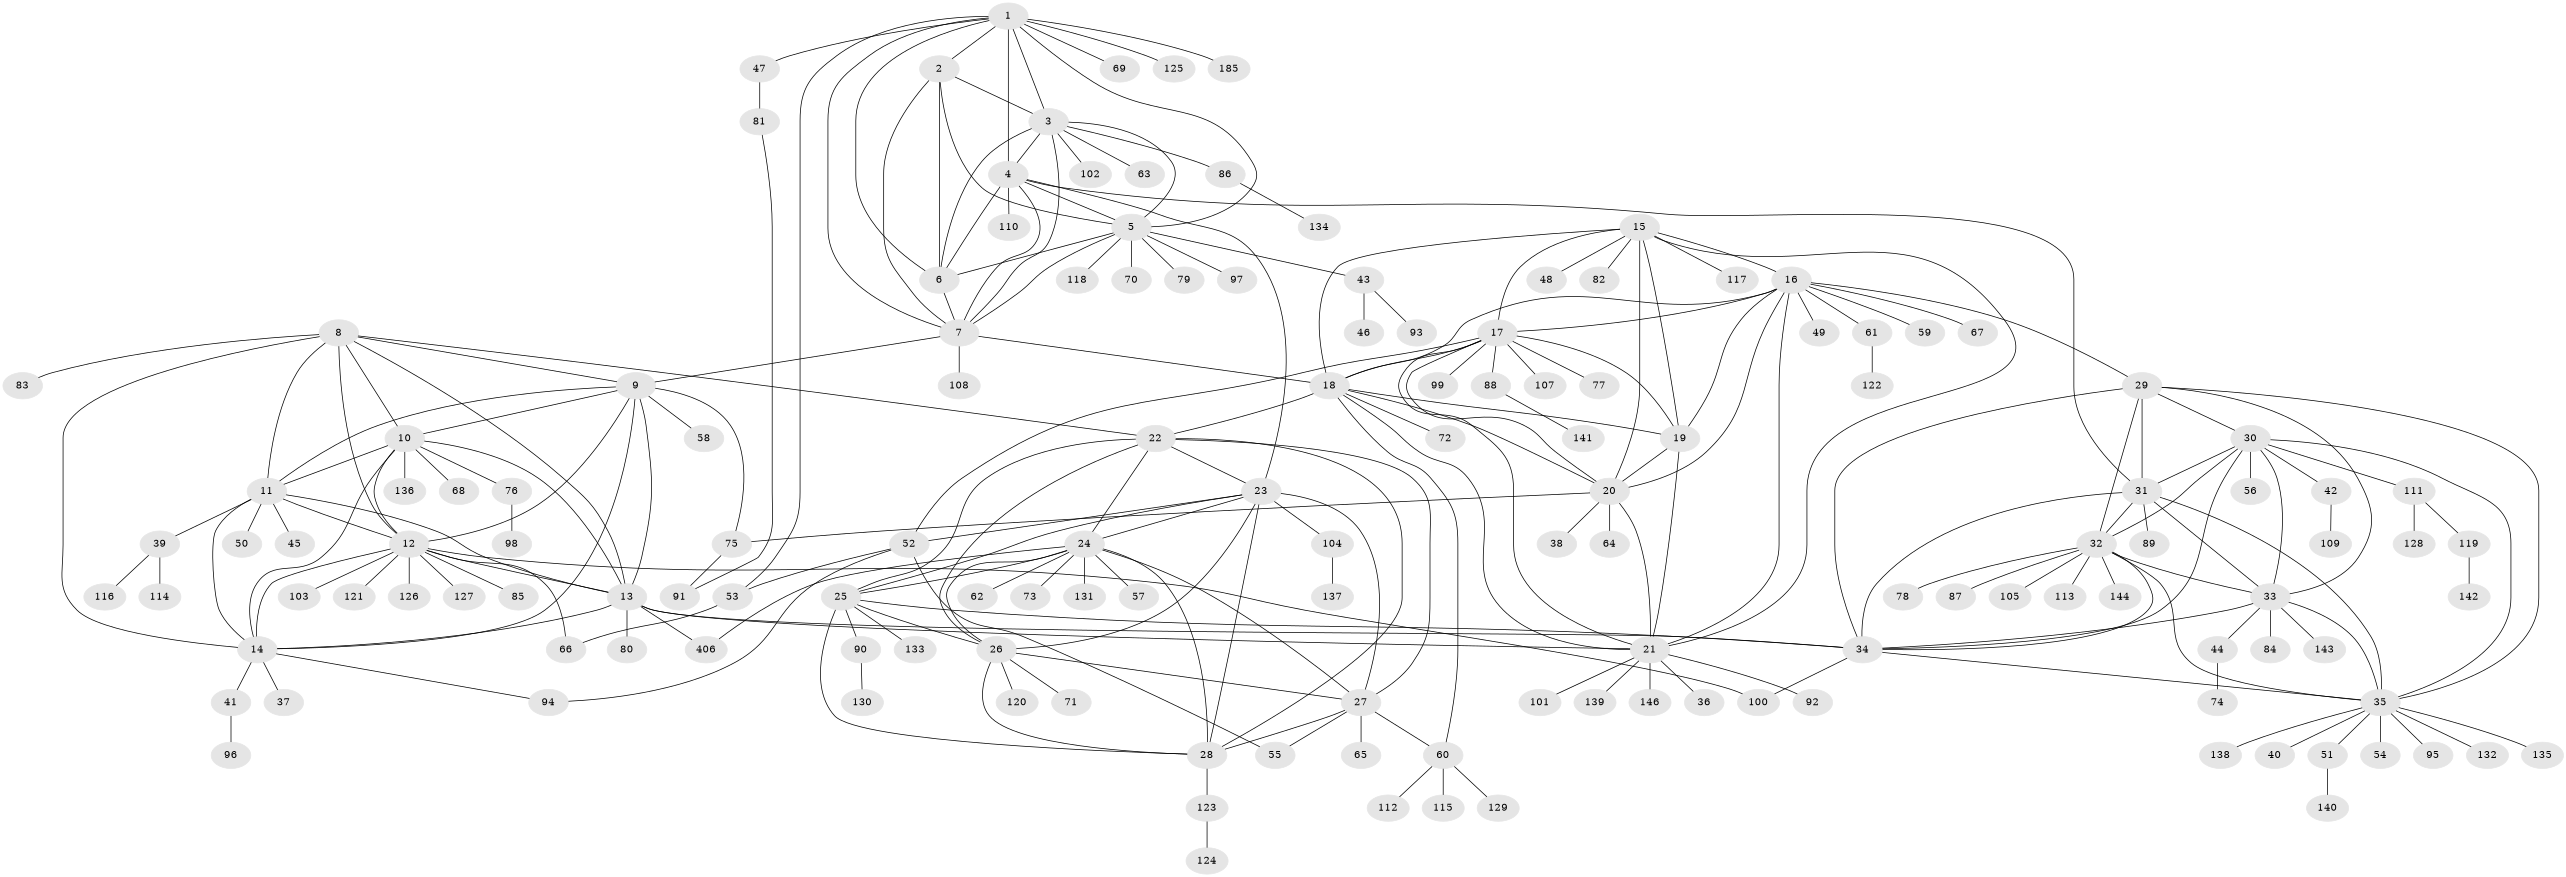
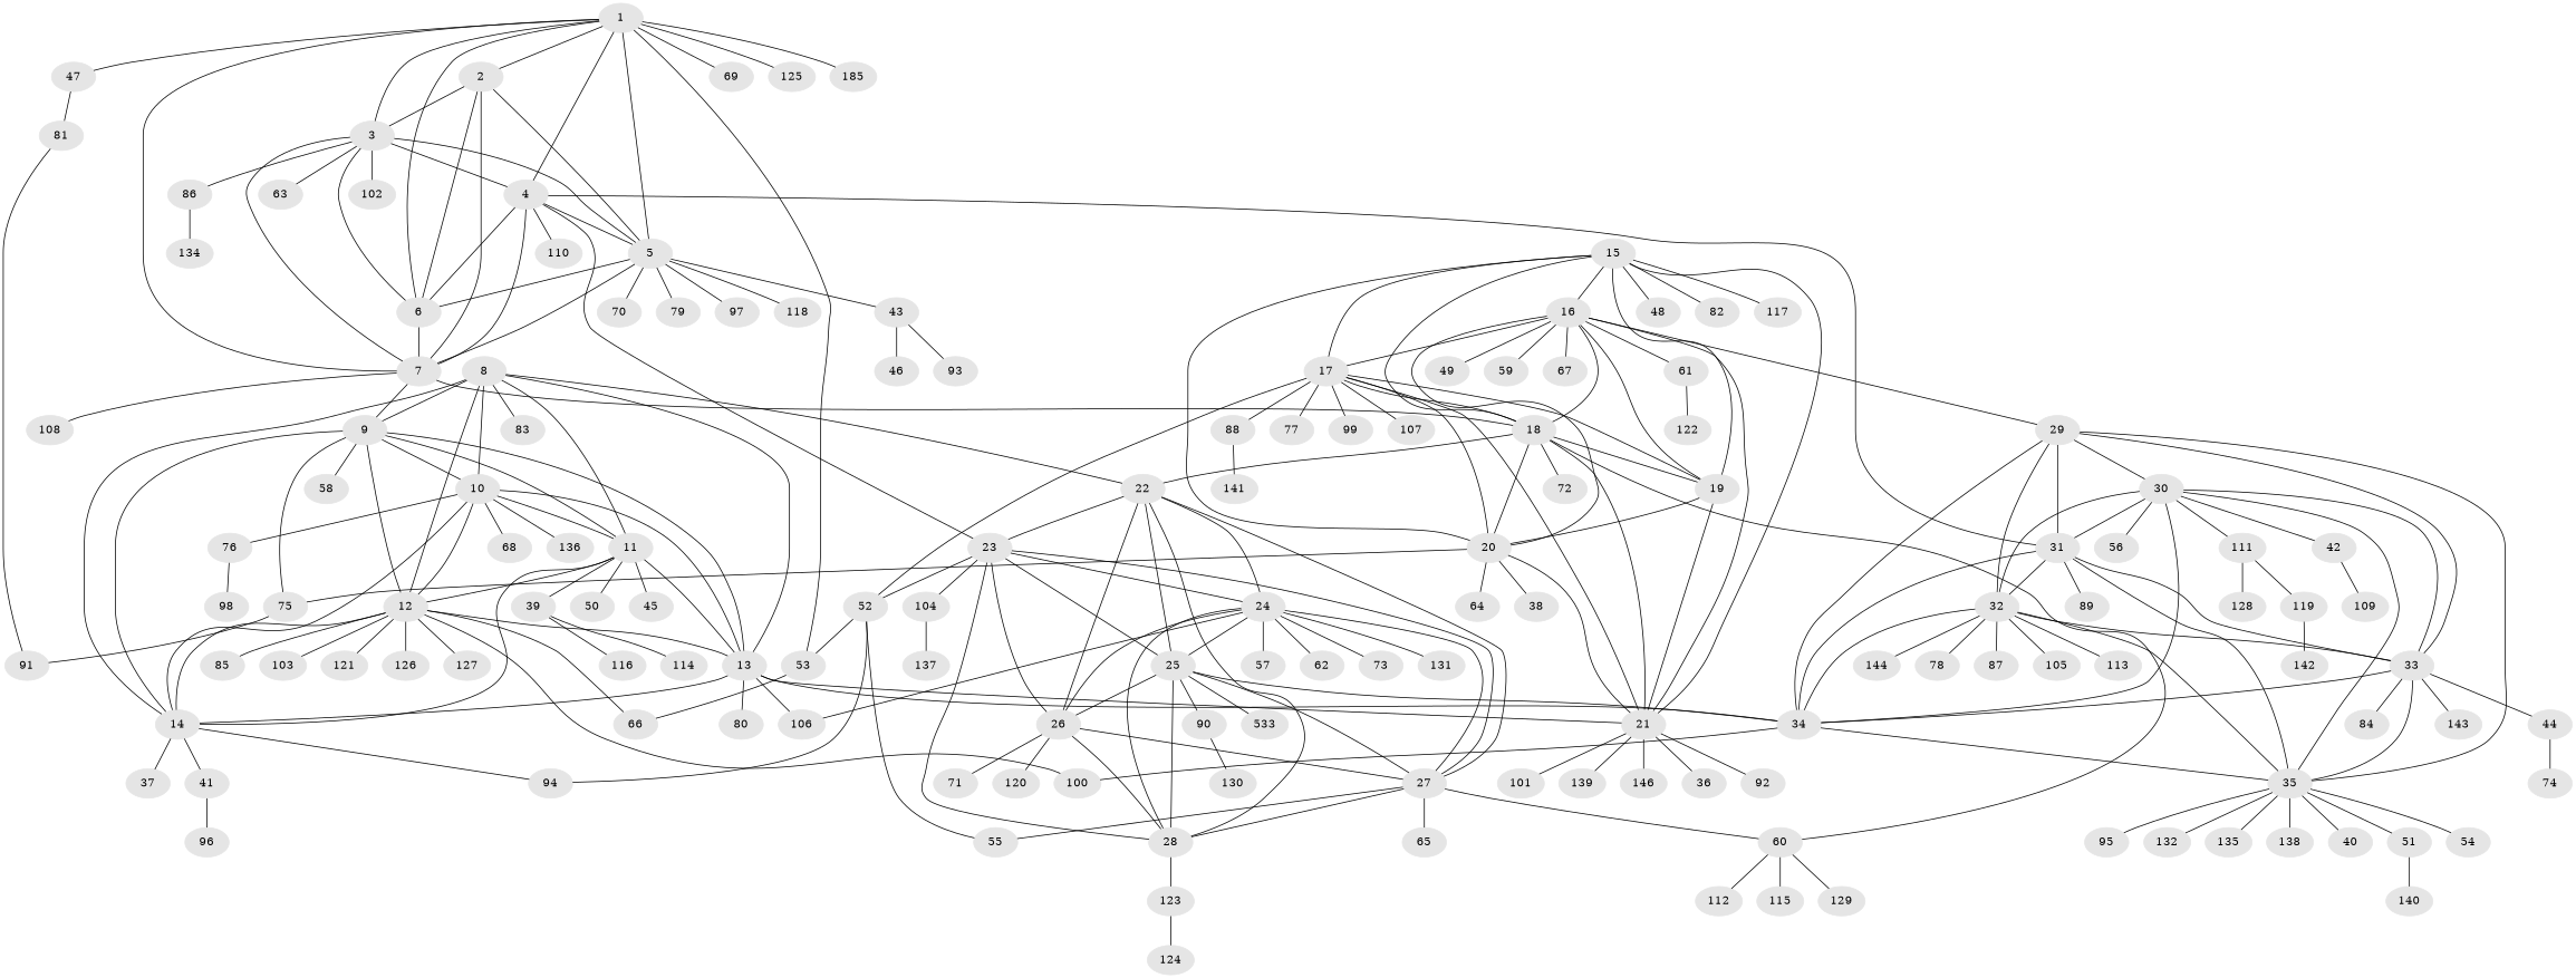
  graph {
    node [color=gray90 style=filled]
    1
    2
    3
    4
    5
    6
    7
    47
    53
    69
    125
    n12 [label=185]
    63
    86
    102
    23
    31
    110
    43
    70
    79
    97
    118
    9
    18
    108
    81
    66
    134
    52
    24
    25
    26
    27
    28
    104
    34
    32
    33
    35
    89
    46
    93
    10
    11
    12
    13
    14
    58
    75
    22
    21
    19
    20
    60
    72
    8
    83
    68
    76
    136
    39
    45
    50
    85
    100
    103
    121
    126
    127
    80
-   106 [label=406]
+   106
    37
    41
    94
    91
    98
    114
    116
    36
    92
    101
    139
    146
    96
    15
    16
    17
    48
    82
    117
    29
    49
    59
    61
    67
    77
    88
    99
    107
    38
    64
    30
    122
    55
    141
    112
    115
    129
    57
    62
    73
    131
    90
-   133
+   133 [label=533]
    71
    120
    65
    123
    137
    130
    124
    42
    56
    111
    78
    87
    105
    113
    144
    44
    84
    143
    40
    51
    54
    95
    132
    135
    138
    109
    119
    128
    74
    140
    142
    1 -- 2
    1 -- 3
    1 -- 4
    1 -- 5
    1 -- 6
    1 -- 7
    1 -- 47
    1 -- 53
    1 -- 69
    1 -- 125
    1 -- n12
    2 -- 3
    2 -- 5
    2 -- 6
    2 -- 7
    3 -- 4
    3 -- 5
    3 -- 6
    3 -- 7
    3 -- 63
    3 -- 86
    3 -- 102
    4 -- 5
    4 -- 6
    4 -- 7
    4 -- 23
    4 -- 31
    4 -- 110
    5 -- 6
    5 -- 7
    5 -- 43
    5 -- 70
    5 -- 79
    5 -- 97
    5 -- 118
    6 -- 7
    7 -- 9
    7 -- 18
    7 -- 108
    47 -- 81
    53 -- 66
    86 -- 134
    23 -- 52
    23 -- 24
    23 -- 25
    23 -- 26
    23 -- 27
    23 -- 28
    23 -- 104
    31 -- 34
    31 -- 32
    31 -- 33
    31 -- 35
    31 -- 89
    43 -- 46
    43 -- 93
    9 -- 10
    9 -- 11
    9 -- 12
    9 -- 13
    9 -- 14
    9 -- 58
    9 -- 75
    18 -- 22
    18 -- 21
    18 -- 19
    18 -- 20
    18 -- 60
    18 -- 72
    81 -- 91
    52 -- 53
    52 -- 94
    52 -- 55
    24 -- 25
    24 -- 26
    24 -- 27
    24 -- 28
    24 -- 106
    24 -- 57
    24 -- 62
    24 -- 73
    24 -- 131
    25 -- 26
+   25 -- 27
    25 -- 28
    25 -- 34
    25 -- 90
    25 -- 133
    26 -- 27
    26 -- 28
    26 -- 71
    26 -- 120
    27 -- 28
    27 -- 60
    27 -- 55
    27 -- 65
    28 -- 123
    104 -- 137
    34 -- 35
    34 -- 100
    32 -- 34
    32 -- 33
    32 -- 35
    32 -- 78
    32 -- 87
    32 -- 105
    32 -- 113
    32 -- 144
    33 -- 34
    33 -- 35
    33 -- 44
    33 -- 84
    33 -- 143
    35 -- 40
    35 -- 51
    35 -- 54
    35 -- 95
    35 -- 132
    35 -- 135
    35 -- 138
    10 -- 11
    10 -- 12
    10 -- 13
    10 -- 14
    10 -- 68
    10 -- 76
    10 -- 136
    11 -- 12
    11 -- 13
    11 -- 14
    11 -- 39
    11 -- 45
    11 -- 50
    12 -- 66
    12 -- 13
    12 -- 14
    12 -- 85
    12 -- 100
    12 -- 103
    12 -- 121
    12 -- 126
    12 -- 127
    13 -- 34
    13 -- 14
    13 -- 21
    13 -- 80
    13 -- 106
    14 -- 37
    14 -- 41
    14 -- 94
    75 -- 91
    22 -- 23
    22 -- 24
    22 -- 25
    22 -- 26
    22 -- 27
    22 -- 28
    21 -- 36
    21 -- 92
    21 -- 101
    21 -- 139
    21 -- 146
    19 -- 21
    19 -- 20
    20 -- 75
    20 -- 21
    20 -- 38
    20 -- 64
    60 -- 112
    60 -- 115
    60 -- 129
    8 -- 9
    8 -- 10
    8 -- 11
    8 -- 12
    8 -- 13
    8 -- 14
    8 -- 22
    8 -- 83
    76 -- 98
    39 -- 114
    39 -- 116
    41 -- 96
    15 -- 18
    15 -- 21
    15 -- 19
    15 -- 20
    15 -- 16
    15 -- 17
    15 -- 48
    15 -- 82
    15 -- 117
    16 -- 18
    16 -- 21
    16 -- 19
    16 -- 20
    16 -- 17
    16 -- 29
    16 -- 49
    16 -- 59
    16 -- 61
    16 -- 67
    17 -- 18
    17 -- 52
    17 -- 21
    17 -- 19
    17 -- 20
    17 -- 77
    17 -- 88
    17 -- 99
    17 -- 107
    29 -- 31
    29 -- 34
    29 -- 32
    29 -- 33
    29 -- 35
    29 -- 30
    61 -- 122
    88 -- 141
    30 -- 31
    30 -- 34
    30 -- 32
    30 -- 33
    30 -- 35
    30 -- 42
    30 -- 56
    30 -- 111
    90 -- 130
    123 -- 124
    42 -- 109
    111 -- 119
    111 -- 128
    44 -- 74
    51 -- 140
    119 -- 142
  }
